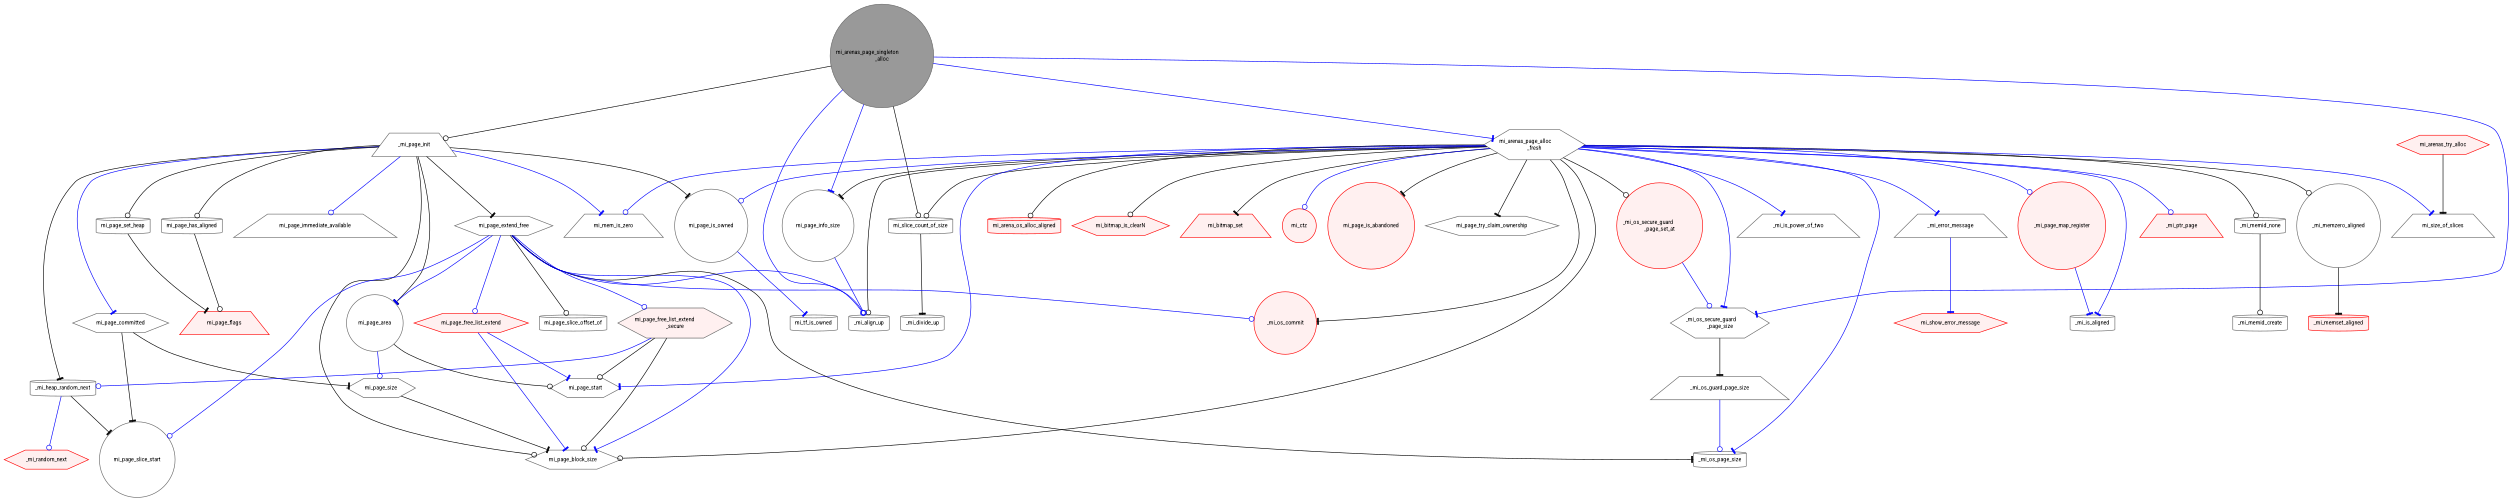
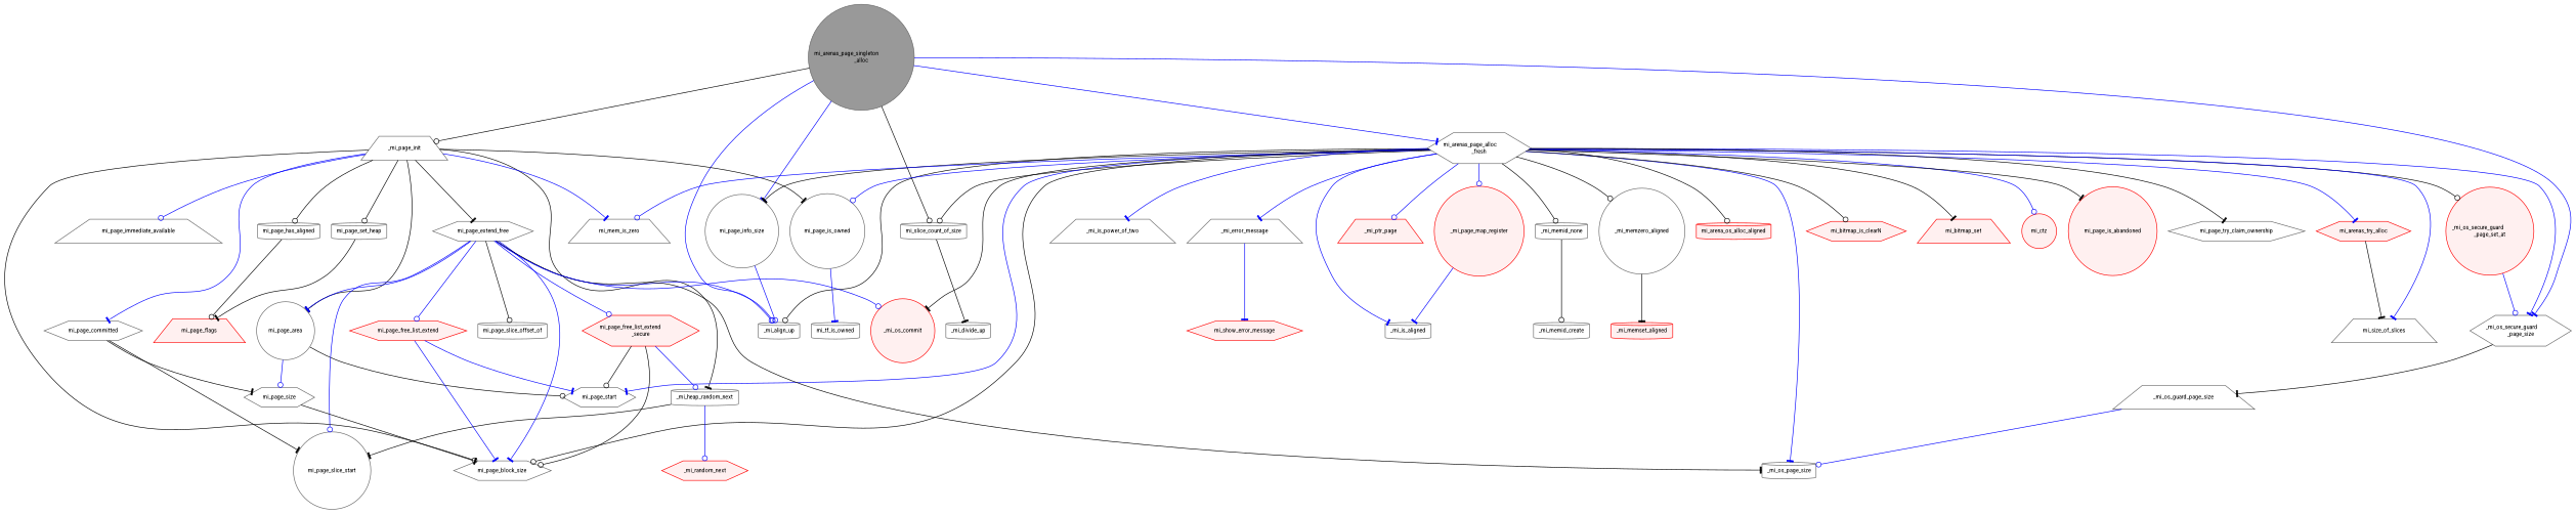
  digraph {
    fontname="Roboto Condensed"
    rankdir=TB
    node [color=grey40 fillcolor=white fontname="Roboto Condensed" fontsize=10 shape=cylinder style=filled]
    edge [arrowhead=tee color=blue fontname="Roboto Condensed" fontsize=10 labelfontname=Helvetica labelfontsize=10 style=solid]
    n1 [color=gray40 fillcolor=grey60 fontcolor=black height=0.2 label="mi_arenas_page_singleton\l_alloc" shape=circle width=0.4]
    n2 [height=0.2 label=_mi_align_up width=0.4]
    n3 [height=0.2 label="_mi_os_secure_guard\l_page_size" shape=hexagon width=0.4]
    n4 [height=0.2 label=_mi_page_init shape=trapezium width=0.4]
    n5 [height=0.2 label="mi_arenas_page_alloc\l_fresh" shape=hexagon width=0.4]
    n6 [height=0.2 label=mi_page_info_size shape=circle width=0.4]
    n7 [height=0.2 label=mi_slice_count_of_size width=0.4]
    n8 [height=0.2 label=_mi_os_guard_page_size shape=trapezium width=0.4]
    n9 [height=0.2 label=_mi_heap_random_next width=0.4]
    n10 [height=0.2 label=mi_mem_is_zero shape=trapezium width=0.4]
    n11 [height=0.2 label=mi_page_area shape=circle width=0.4]
    n12 [height=0.2 label=mi_page_block_size shape=hexagon width=0.4]
    n13 [height=0.2 label=mi_page_committed shape=hexagon width=0.4]
    n14 [height=0.2 label=mi_page_extend_free shape=hexagon width=0.4]
    n15 [height=0.2 label=mi_page_has_aligned width=0.4]
    n16 [height=0.2 label=mi_page_immediate_available shape=trapezium width=0.4]
    n17 [height=0.2 label=mi_page_is_owned shape=circle width=0.4]
    n18 [height=0.2 label=mi_page_set_heap width=0.4]
    n19 [height=0.2 label=_mi_os_page_size width=0.4]
    n20 [height=0.2 label=mi_page_start shape=hexagon width=0.4]
    n21 [color=red fillcolor="#FFF0F0" height=0.2 label=_mi_os_commit shape=circle width=0.4]
    n22 [height=0.2 label=_mi_error_message shape=trapezium width=0.4]
    n23 [height=0.2 label=_mi_is_aligned width=0.4]
    n24 [height=0.2 label=_mi_is_power_of_two shape=trapezium width=0.4]
    n25 [height=0.2 label=_mi_memid_none width=0.4]
    n26 [height=0.2 label=_mi_memzero_aligned shape=circle width=0.4]
    n27 [color=red fillcolor="#FFF0F0" height=0.2 label="_mi_os_secure_guard\l_page_set_at" shape=circle width=0.4]
    n28 [color=red fillcolor="#FFF0F0" height=0.2 label=_mi_page_map_register shape=circle width=0.4]
    n29 [color=red fillcolor="#FFF0F0" height=0.2 label=_mi_ptr_page shape=trapezium width=0.4]
    n30 [color=red fillcolor="#FFF0F0" height=0.2 label=mi_arena_os_alloc_aligned width=0.4]
    n31 [color=red fillcolor="#FFF0F0" height=0.2 label=mi_arenas_try_alloc shape=hexagon width=0.4]
    n32 [height=0.2 label=mi_size_of_slices shape=trapezium width=0.4]
    n33 [color=red fillcolor="#FFF0F0" height=0.2 label=mi_bitmap_is_clearN shape=hexagon width=0.4]
    n34 [color=red fillcolor="#FFF0F0" height=0.2 label=mi_bitmap_set shape=trapezium width=0.4]
    n35 [color=red fillcolor="#FFF0F0" height=0.2 label=mi_ctz shape=circle width=0.4]
    n36 [color=red fillcolor="#FFF0F0" height=0.2 label=mi_page_is_abandoned shape=circle width=0.4]
    n37 [height=0.2 label=mi_page_try_claim_ownership shape=hexagon width=0.4]
    n38 [height=0.2 label=_mi_divide_up width=0.4]
    n39 [color=red fillcolor="#FFF0F0" height=0.2 label=_mi_random_next shape=hexagon width=0.4]
    n40 [height=0.2 label=mi_page_slice_start shape=circle width=0.4]
    n41 [height=0.2 label=mi_page_size shape=hexagon width=0.4]
    n42 [color=red fillcolor="#FFF0F0" height=0.2 label=mi_page_free_list_extend shape=hexagon width=0.4]
-   n43 [fillcolor="#FFF0F0" height=0.2 label="mi_page_free_list_extend\l_secure" shape=hexagon width=0.4]
+   n43 [color=red fillcolor="#FFF0F0" height=0.2 label="mi_page_free_list_extend\l_secure" shape=hexagon width=0.4]
    n44 [height=0.2 label=mi_page_slice_offset_of width=0.4]
    n45 [color=red fillcolor="#FFF0F0" height=0.2 label=mi_page_flags shape=trapezium width=0.4]
    n46 [height=0.2 label=mi_tf_is_owned width=0.4]
    n47 [color=red fillcolor="#FFF0F0" height=0.2 label=mi_show_error_message shape=hexagon width=0.4]
    n48 [height=0.2 label=_mi_memid_create width=0.4]
    n49 [color=red fillcolor="#FFF0F0" height=0.2 label=_mi_memset_aligned width=0.4]
    n1 -> n2 [arrowhead=odot]
    n1 -> n3
    n1 -> n4 [arrowhead=odot color=black]
    n1 -> n5
    n1 -> n6
    n1 -> n7 [arrowhead=odot color=black]
    n3 -> n8 [color=black]
    n4 -> n9 [color=black]
    n4 -> n10
    n4 -> n11 [color=black]
    n4 -> n12 [arrowhead=odot color=black]
    n4 -> n13
    n4 -> n14 [color=black]
    n4 -> n15 [arrowhead=odot color=black]
    n4 -> n16 [arrowhead=odot]
    n4 -> n17 [color=black]
    n4 -> n18 [arrowhead=odot color=black]
    n5 -> n2 [arrowhead=odot color=black]
    n5 -> n3
    n5 -> n6 [color=black]
    n5 -> n7 [arrowhead=odot color=black]
    n5 -> n10 [arrowhead=odot]
    n5 -> n12 [arrowhead=odot color=black]
    n5 -> n17 [arrowhead=odot]
    n5 -> n19
    n5 -> n20
    n5 -> n21 [color=black]
    n5 -> n22
    n5 -> n23
    n5 -> n24
    n5 -> n25 [arrowhead=odot color=black]
    n5 -> n26 [arrowhead=odot color=black]
    n5 -> n27 [arrowhead=odot color=black]
    n5 -> n28 [arrowhead=odot]
    n5 -> n29 [arrowhead=odot]
    n5 -> n30 [arrowhead=odot color=black]
+   n5 -> n31
    n5 -> n32
    n5 -> n33 [arrowhead=odot color=black]
    n5 -> n34 [color=black]
    n5 -> n35 [arrowhead=odot]
    n5 -> n36 [color=black]
    n5 -> n37 [color=black]
    n6 -> n2 [arrowhead=odot]
    n7 -> n38 [color=black]
    n8 -> n19 [arrowhead=odot]
    n9 -> n39 [arrowhead=odot]
    n9 -> n40 [color=black]
    n11 -> n20 [arrowhead=odot color=black]
    n11 -> n41 [arrowhead=odot]
    n13 -> n40 [color=black]
    n13 -> n41 [color=black]
    n14 -> n2 [arrowhead=odot]
    n14 -> n11
    n14 -> n12
    n14 -> n19 [color=black]
    n14 -> n21 [arrowhead=odot]
    n14 -> n40 [arrowhead=odot]
    n14 -> n42 [arrowhead=odot]
    n14 -> n43 [arrowhead=odot]
    n14 -> n44 [arrowhead=odot color=black]
    n15 -> n45 [arrowhead=odot color=black]
    n17 -> n46
    n18 -> n45 [color=black]
    n22 -> n47
    n25 -> n48 [arrowhead=odot color=black]
    n26 -> n49 [color=black]
    n27 -> n3 [arrowhead=odot]
    n28 -> n23
    n31 -> n32 [color=black]
    n41 -> n12 [color=black]
    n42 -> n12
    n42 -> n20
    n43 -> n9 [arrowhead=odot]
    n43 -> n12 [arrowhead=odot color=black]
    n43 -> n20 [arrowhead=odot color=black]
  }
